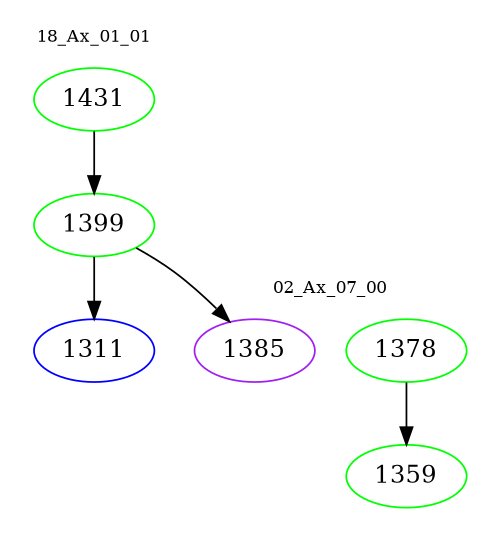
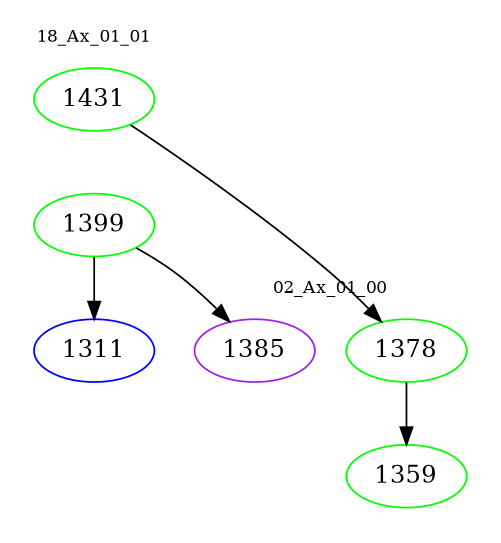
  digraph {
    node [color=green]
    edge [color=black]
    n1 [label=1431]
    n2 [label=1399]
    n3 [color=blue label=1311]
    n4 [label=1378]
    n5 [label=1359]
    n6 [color=purple label=1385]
    subgraph cluster_1 {
      color=white
      fontsize=10
      label="18_Ax_01_01"
      n1
      n2
      n3
    }
    subgraph cluster_2 {
      color=white
      fontsize=10
-     label="02_Ax_07_00"
+     label="02_Ax_01_00"
      n4
      n5
      n6
    }
-   n1 -> n2
+   n1 -> n4
    n2 -> n3
    n2 -> n6
    n4 -> n5
  }
